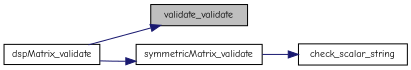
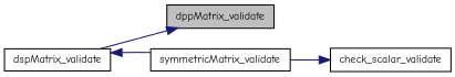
  digraph {
    fontname="Comic Neue"
    rankdir=LR
    node [color=black fillcolor=white fontname="Comic Neue" fontsize=10 shape=record style=filled]
    edge [color=midnightblue fontname="Comic Neue" fontsize=10 labelfontname=FreeSans labelfontsize=10 style=solid]
-   n1 [fillcolor=grey75 fontcolor=black height=0.2 label=validate_validate width=0.4]
+   n1 [fillcolor=grey75 fontcolor=black height=0.2 label=dppMatrix_validate width=0.4]
    n2 [height=0.2 label=dspMatrix_validate width=0.4]
    n3 [height=0.2 label=symmetricMatrix_validate width=0.4]
-   n4 [height=0.2 label=check_scalar_string width=0.4]
+   n4 [height=0.2 label=check_scalar_validate width=0.4]
    n2 -> n1
-   n2 -> n3
+   n3 -> n2
    n3 -> n4
  }
